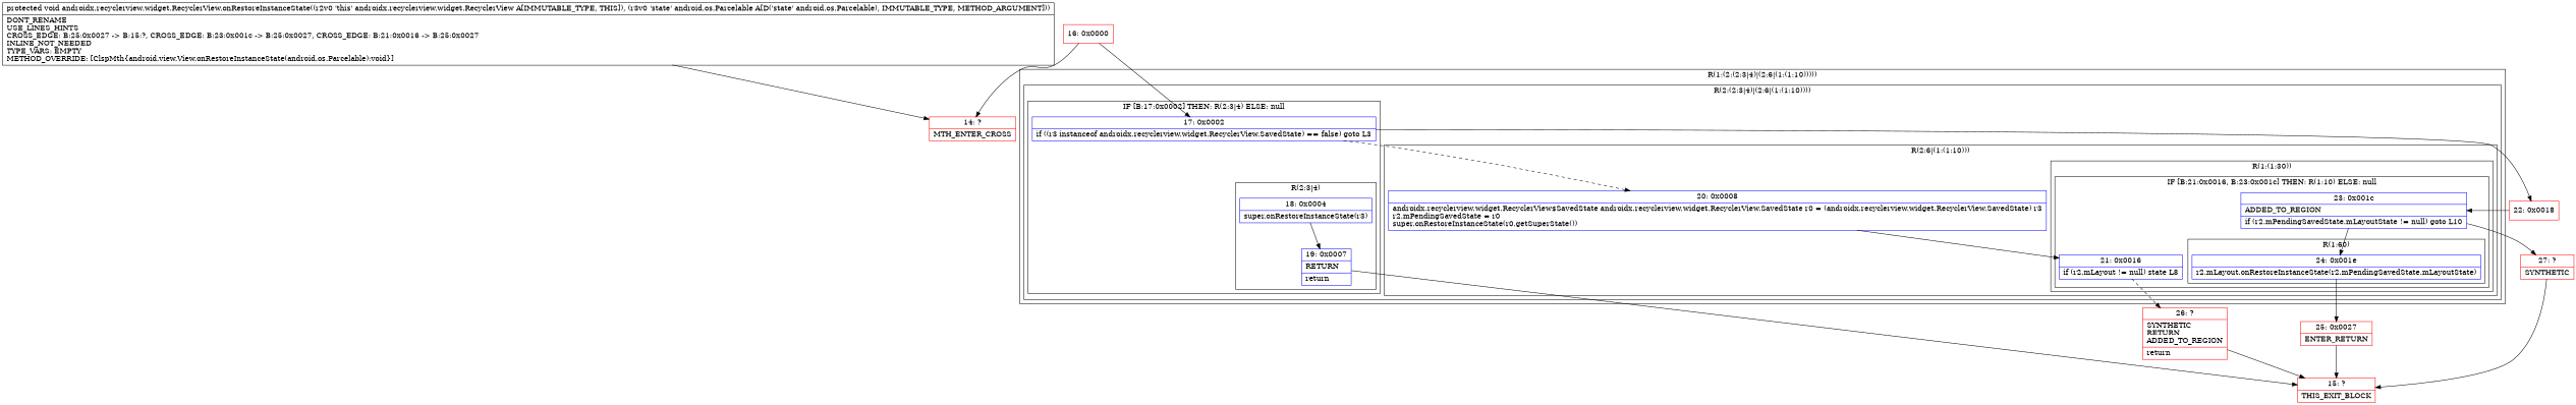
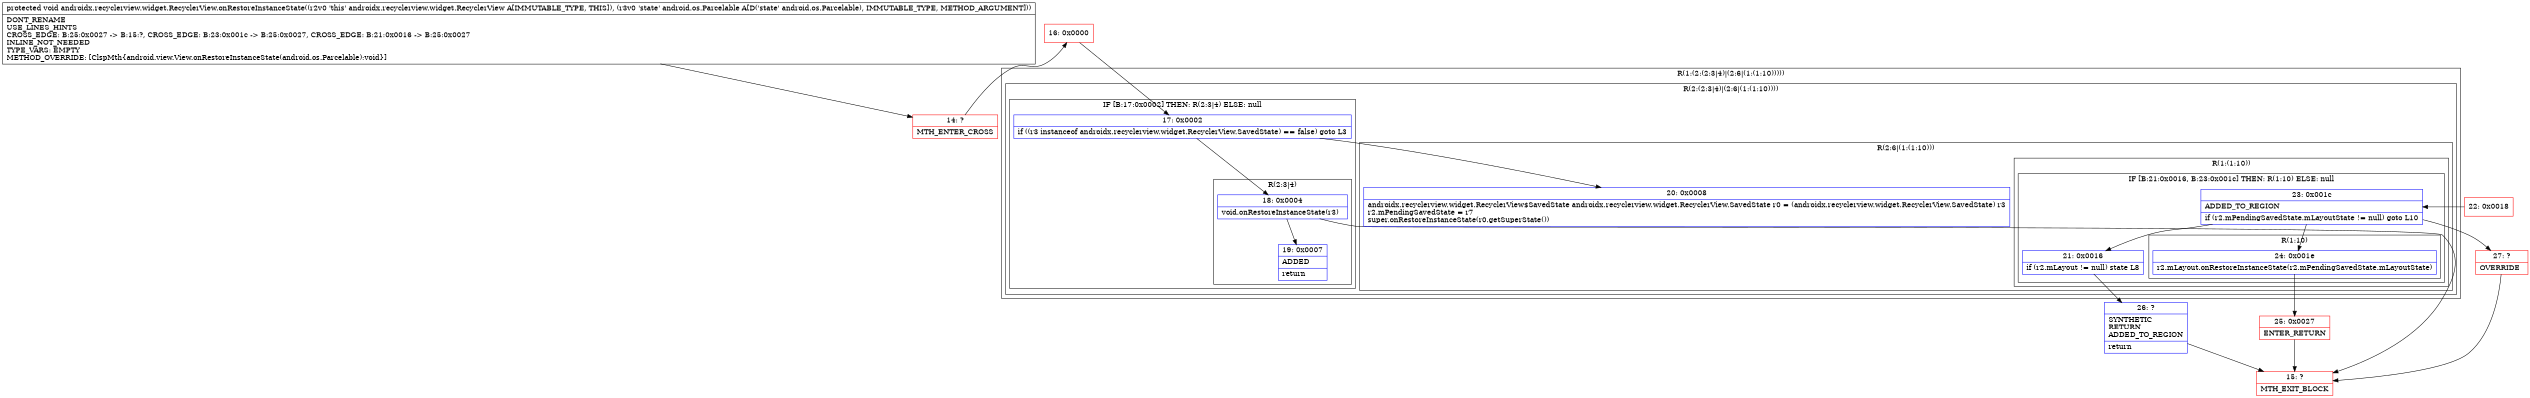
  digraph {
    node [color=blue shape=record]
-   n1 [label="{18\:\ 0x0004|super.onRestoreInstanceState(r3)\l}"]
-   n2 [label="{19\:\ 0x0007|RETURN\l|return\l}"]
+   n1 [label="{18\:\ 0x0004|void.onRestoreInstanceState(r3)\l}"]
+   n2 [label="{19\:\ 0x0007|ADDED\l|return\l}"]
    n3 [label="{17\:\ 0x0002|if ((r3 instanceof androidx.recyclerview.widget.RecyclerView.SavedState) == false) goto L3\l}"]
    n4 [label="{24\:\ 0x001e|r2.mLayout.onRestoreInstanceState(r2.mPendingSavedState.mLayoutState)\l}"]
    n5 [label="{21\:\ 0x0016|if (r2.mLayout != null) state L8\l}"]
    n6 [label="{23\:\ 0x001c|ADDED_TO_REGION\l|if (r2.mPendingSavedState.mLayoutState != null) goto L10\l}"]
-   n7 [label="{20\:\ 0x0008|androidx.recyclerview.widget.RecyclerView$SavedState androidx.recyclerview.widget.RecyclerView.SavedState r0 = (androidx.recyclerview.widget.RecyclerView.SavedState) r3\lr2.mPendingSavedState = r0\lsuper.onRestoreInstanceState(r0.getSuperState())\l}"]
-   n8 [color=red label="{15\:\ ?|THIS_EXIT_BLOCK\l}"]
+   n7 [label="{20\:\ 0x0008|androidx.recyclerview.widget.RecyclerView$SavedState androidx.recyclerview.widget.RecyclerView.SavedState r0 = (androidx.recyclerview.widget.RecyclerView.SavedState) r3\lr2.mPendingSavedState = r7\lsuper.onRestoreInstanceState(r0.getSuperState())\l}"]
+   n8 [color=red label="{15\:\ ?|MTH_EXIT_BLOCK\l}"]
    n9 [color=red label="{25\:\ 0x0027|ENTER_RETURN\l}"]
-   n10 [color=red label="{26\:\ ?|SYNTHETIC\lRETURN\lADDED_TO_REGION\l|return\l}"]
-   n11 [color=red label="{27\:\ ?|SYNTHETIC\l}"]
+   n10 [label="{26\:\ ?|SYNTHETIC\lRETURN\lADDED_TO_REGION\l|return\l}"]
+   n11 [color=red label="{27\:\ ?|OVERRIDE\l}"]
    n12 [color=red label="{22\:\ 0x0018}"]
    n13 [color=red label="{14\:\ ?|MTH_ENTER_CROSS\l}"]
    n14 [color=red label="{16\:\ 0x0000}"]
    n15 [label="{protected void androidx.recyclerview.widget.RecyclerView.onRestoreInstanceState((r2v0 'this' androidx.recyclerview.widget.RecyclerView A[IMMUTABLE_TYPE, THIS]), (r3v0 'state' android.os.Parcelable A[D('state' android.os.Parcelable), IMMUTABLE_TYPE, METHOD_ARGUMENT]))  | DONT_RENAME\lUSE_LINES_HINTS\lCROSS_EDGE: B:25:0x0027 \-\> B:15:?, CROSS_EDGE: B:23:0x001c \-\> B:25:0x0027, CROSS_EDGE: B:21:0x0016 \-\> B:25:0x0027\lINLINE_NOT_NEEDED\lTYPE_VARS: EMPTY\lMETHOD_OVERRIDE: [ClspMth\{android.view.View.onRestoreInstanceState(android.os.Parcelable):void\}]\l}" color=""]
    subgraph cluster_1 {
      label="R(1:(2:(2:3|4)|(2:6|(1:(1:10)))))"
      subgraph cluster_2 {
        label="R(2:(2:3|4)|(2:6|(1:(1:10))))"
        subgraph cluster_3 {
          label="IF [B:17:0x0002] THEN: R(2:3|4) ELSE: null"
          n3
          subgraph cluster_4 {
            label="R(2:3|4)"
            n1
            n2
          }
        }
        subgraph cluster_5 {
          label="R(2:6|(1:(1:10)))"
          n7
          subgraph cluster_6 {
-           label="R(1:(1:30))"
+           label="R(1:(1:10))"
            subgraph cluster_7 {
              label="IF [B:21:0x0016, B:23:0x001c] THEN: R(1:10) ELSE: null"
              n5
              n6
              subgraph cluster_8 {
-               label="R(1:60)"
+               label="R(1:10)"
                n4
              }
            }
          }
        }
      }
    }
    n1 -> n2
-   n2 -> n8
-   n3 -> n12
-   n3 -> n7 [style=dashed]
+   n1 -> n8
+   n3 -> n1
+   n3 -> n7 [style=solid]
    n4 -> n9
-   n5 -> n10 [style=dashed]
+   n5 -> n10 [style=solid]
    n6 -> n4
    n6 -> n11 [style=solid]
-   n7 -> n5
+   n6 -> n5
    n9 -> n8
    n10 -> n8
    n11 -> n8
    n12 -> n6
-   n14 -> n13
+   n13 -> n14
    n14 -> n3
    n15 -> n13
  }
